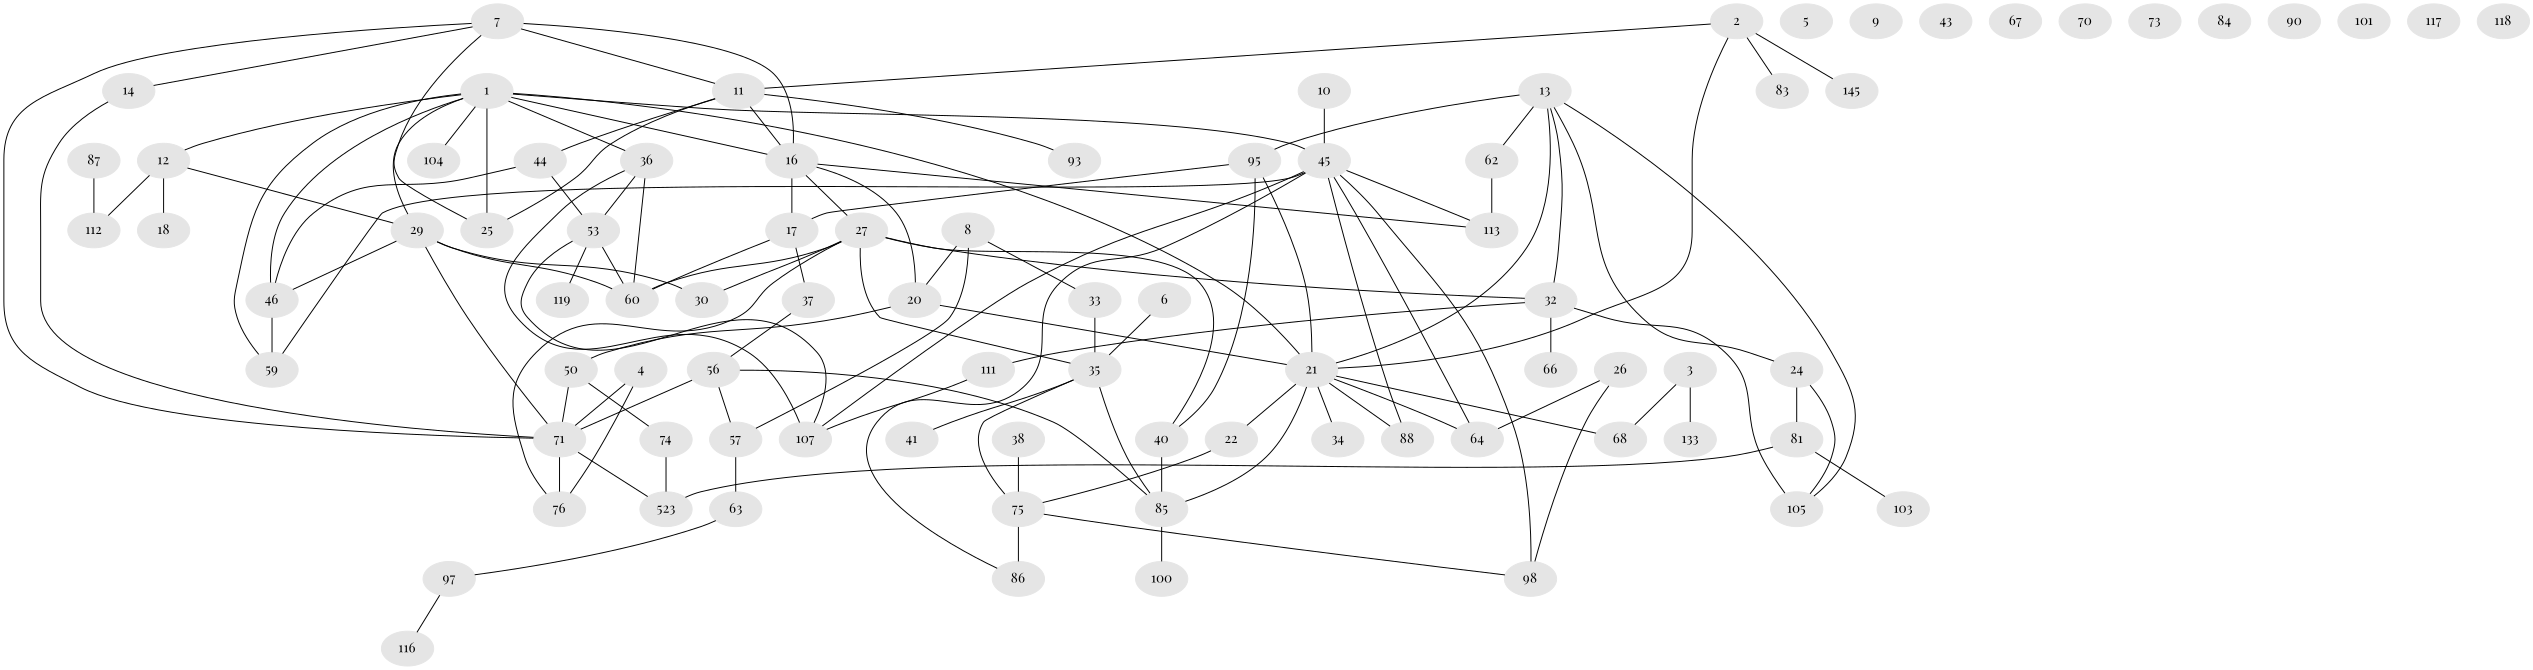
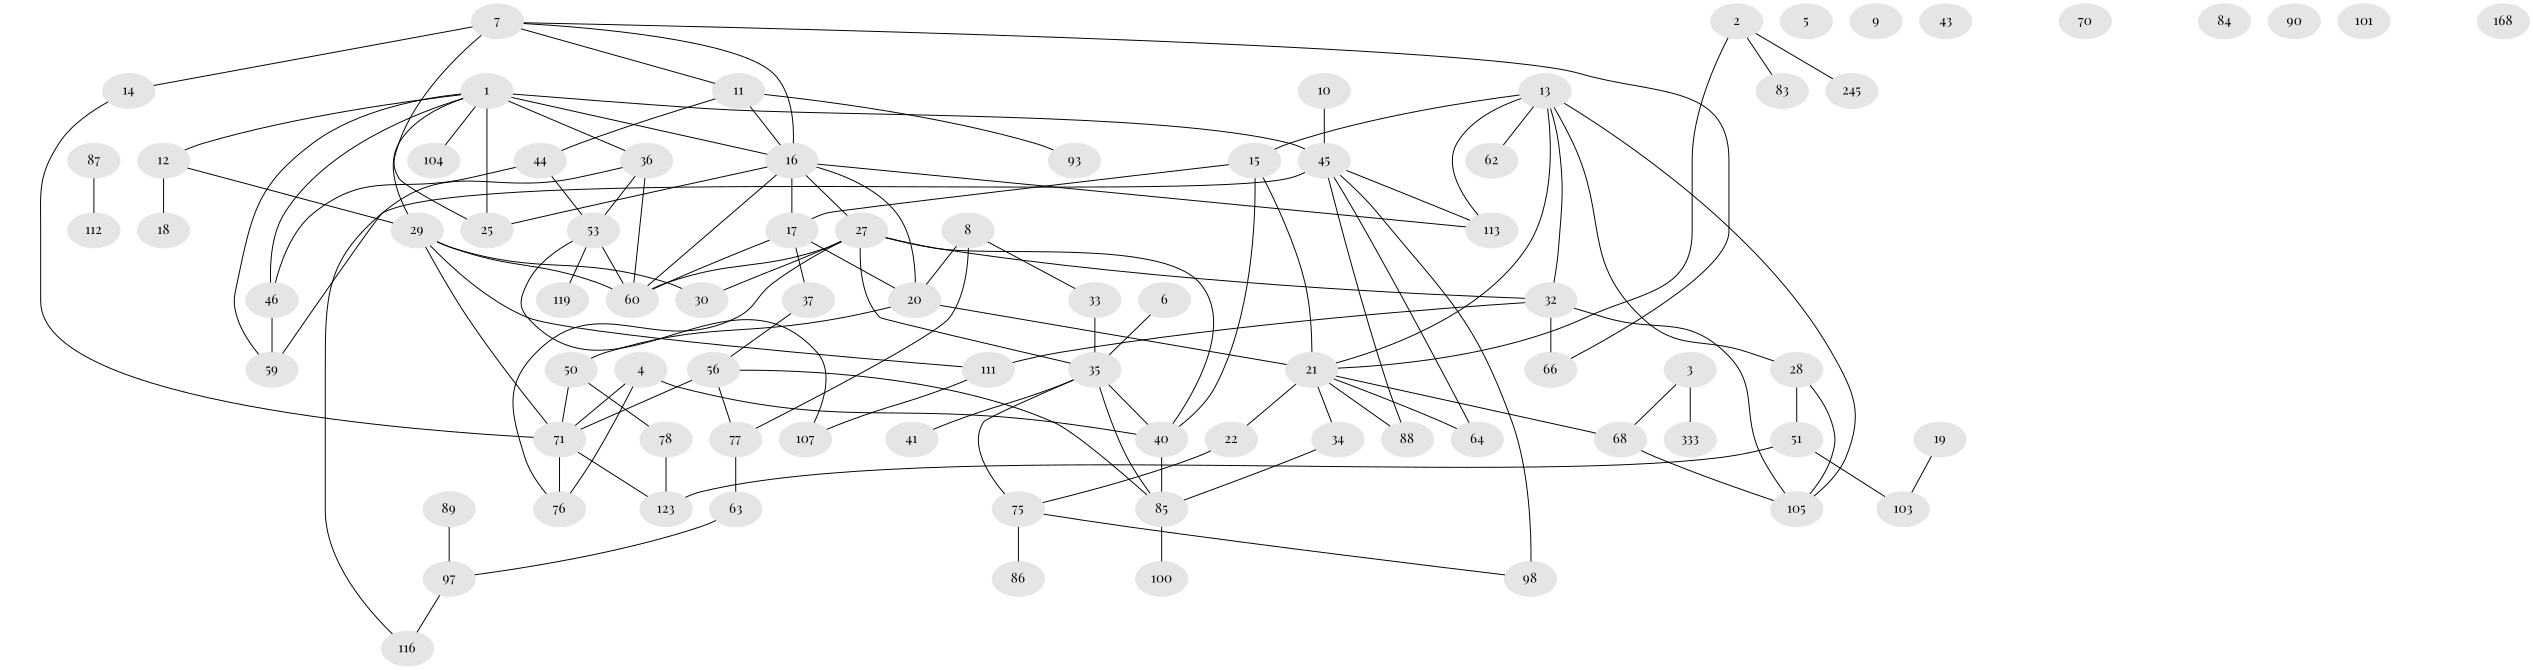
  graph {
    fontname="Playfair Display"
    node [color=gray90 fontname="Playfair Display" style=filled]
    edge [fontname="Playfair Display"]
    1 [super="+82+52"]
    12
    16 [super="+136+81+79"]
    21 [super="+49+48+28+140"]
    25 [super="+115"]
    29 [super="+135+125"]
    36 [super="+110"]
    45 [super="+124+55"]
    46
    59 [super="+129"]
    104
    18 [super="+132"]
    112
    20 [super="+23"]
    113 [super="+114"]
    17 [super="+31+96"]
    27 [super="+102"]
    60 [super="+147+61"]
    68 [super="+72"]
    22
    34
    64
    85 [super="+106"]
    88
    71 [super="+91+109"]
    30
    111
    53
    116
    107
    98
    86
    2 [super="+99"]
    11 [super="+69"]
    83
-   145
+   145 [label=245]
    44
    93
    105
    3
-   133 [super="+134"]
+   133 [super="+134" label=333]
    40 [super="+146"]
    4
    76 [super="+131"]
-   123 [label=523]
+   123
    5
    35 [super="+39+42+47"]
    75 [super="+127"]
    41
    6
    7 [super="+58"]
    14
    8 [super="+54"]
    33
-   57
+   57 [label=77]
    50
    63 [super="+122"]
    9
    10
    13 [super="+148+65"]
-   15 [super="+80" label=95]
-   24
+   15 [super="+80"]
+   24 [label=28]
    32 [super="+139"]
    62
-   51 [super="+137" label=81]
+   51 [super="+137"]
    66
    37
    56
+   19
    103
-   74 [super="+121"]
+   74 [super="+121" label=78]
    100
-   26 [super="+144"]
    119
-   38
    43
    97
-   67
    70
-   73
    84
    87 [super="+92"]
+   89
    90
    101
-   117
-   118
+   118 [label=168]
    1 -- 12
    1 -- 16
-   1 -- 21
    1 -- 25
    1 -- 29
    1 -- 36
    1 -- 45 [weight=2]
    1 -- 46
    1 -- 59
    1 -- 104
    12 -- 29
    12 -- 18
-   12 -- 112
-   11 -- 25
+   16 -- 25
    16 -- 20
    16 -- 113 [weight=3]
    16 -- 17
    16 -- 27
+   16 -- 60
    21 -- 68
    21 -- 22
    21 -- 34
    21 -- 64
-   21 -- 85
+   34 -- 85
    21 -- 88
    29 -- 60
    29 -- 71
    29 -- 30
-   29 -- 46
+   29 -- 111
    36 -- 60 [weight=2]
    36 -- 53
-   36 -- 107
+   36 -- 116
    45 -- 59
    45 -- 113
    45 -- 64
    45 -- 88
-   45 -- 107
    45 -- 98
-   45 -- 86
    46 -- 59
    20 -- 21
    20 -- 50
+   17 -- 20
    17 -- 60
    17 -- 37
    27 -- 60
    27 -- 30
    27 -- 40
    27 -- 76
    27 -- 35 [weight=2]
    27 -- 32
+   68 -- 105
    22 -- 75
    85 -- 100
    71 -- 76
    71 -- 123
    111 -- 107
    53 -- 60
    53 -- 107
    53 -- 119
    2 -- 21
-   2 -- 11
    2 -- 83
    2 -- 145
    11 -- 16 [weight=2]
    11 -- 44
    11 -- 93
    44 -- 46
    44 -- 53
    3 -- 68
    3 -- 133
    40 -- 85
    4 -- 71
+   4 -- 40
    4 -- 76
    35 -- 85
+   35 -- 40
    35 -- 75
    35 -- 41
    75 -- 98
    75 -- 86 [weight=2]
    6 -- 35
    7 -- 16
    7 -- 25
-   7 -- 71
+   7 -- 66
    7 -- 11
    7 -- 14
    14 -- 71
    8 -- 20
    8 -- 33
    8 -- 57 [weight=2]
    33 -- 35
    57 -- 63
    50 -- 71
    50 -- 74
    63 -- 97
    10 -- 45
    13 -- 21
-   62 -- 113
+   13 -- 113
    13 -- 105
    13 -- 15
    13 -- 24
    13 -- 32
    13 -- 62
    15 -- 21
    15 -- 17
    15 -- 40
    24 -- 105
    24 -- 51
    32 -- 111
    32 -- 105
    32 -- 66
    51 -- 123
    51 -- 103
    37 -- 56
    56 -- 85
    56 -- 71
    56 -- 57
+   19 -- 103
    74 -- 123
-   26 -- 64
-   26 -- 98
-   38 -- 75
    97 -- 116
    87 -- 112
+   89 -- 97
  }
